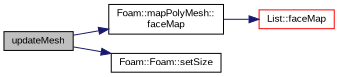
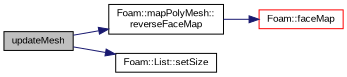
  digraph {
    fontname="Liberation Sans"
    rankdir=LR
    node [color=black fontname="Liberation Sans" fontsize=10 shape=record]
    edge [color=midnightblue fontname="Liberation Sans" fontsize=10 labelfontname=Helvetica labelfontsize=10 style=solid]
    n1 [fillcolor=grey75 fontcolor=black height=0.2 label=updateMesh style=filled width=0.4]
-   n2 [height=0.2 label="Foam::mapPolyMesh::\lfaceMap" width=0.4]
-   n3 [height=0.2 label="Foam::Foam::setSize" width=0.4]
-   n4 [color=red height=0.2 label="List::faceMap" width=0.4]
+   n2 [height=0.2 label="Foam::mapPolyMesh::\lreverseFaceMap" width=0.4]
+   n3 [height=0.2 label="Foam::List::setSize" width=0.4]
+   n4 [color=red height=0.2 label="Foam::faceMap" width=0.4]
    n1 -> n2
    n1 -> n3
    n2 -> n4
  }
